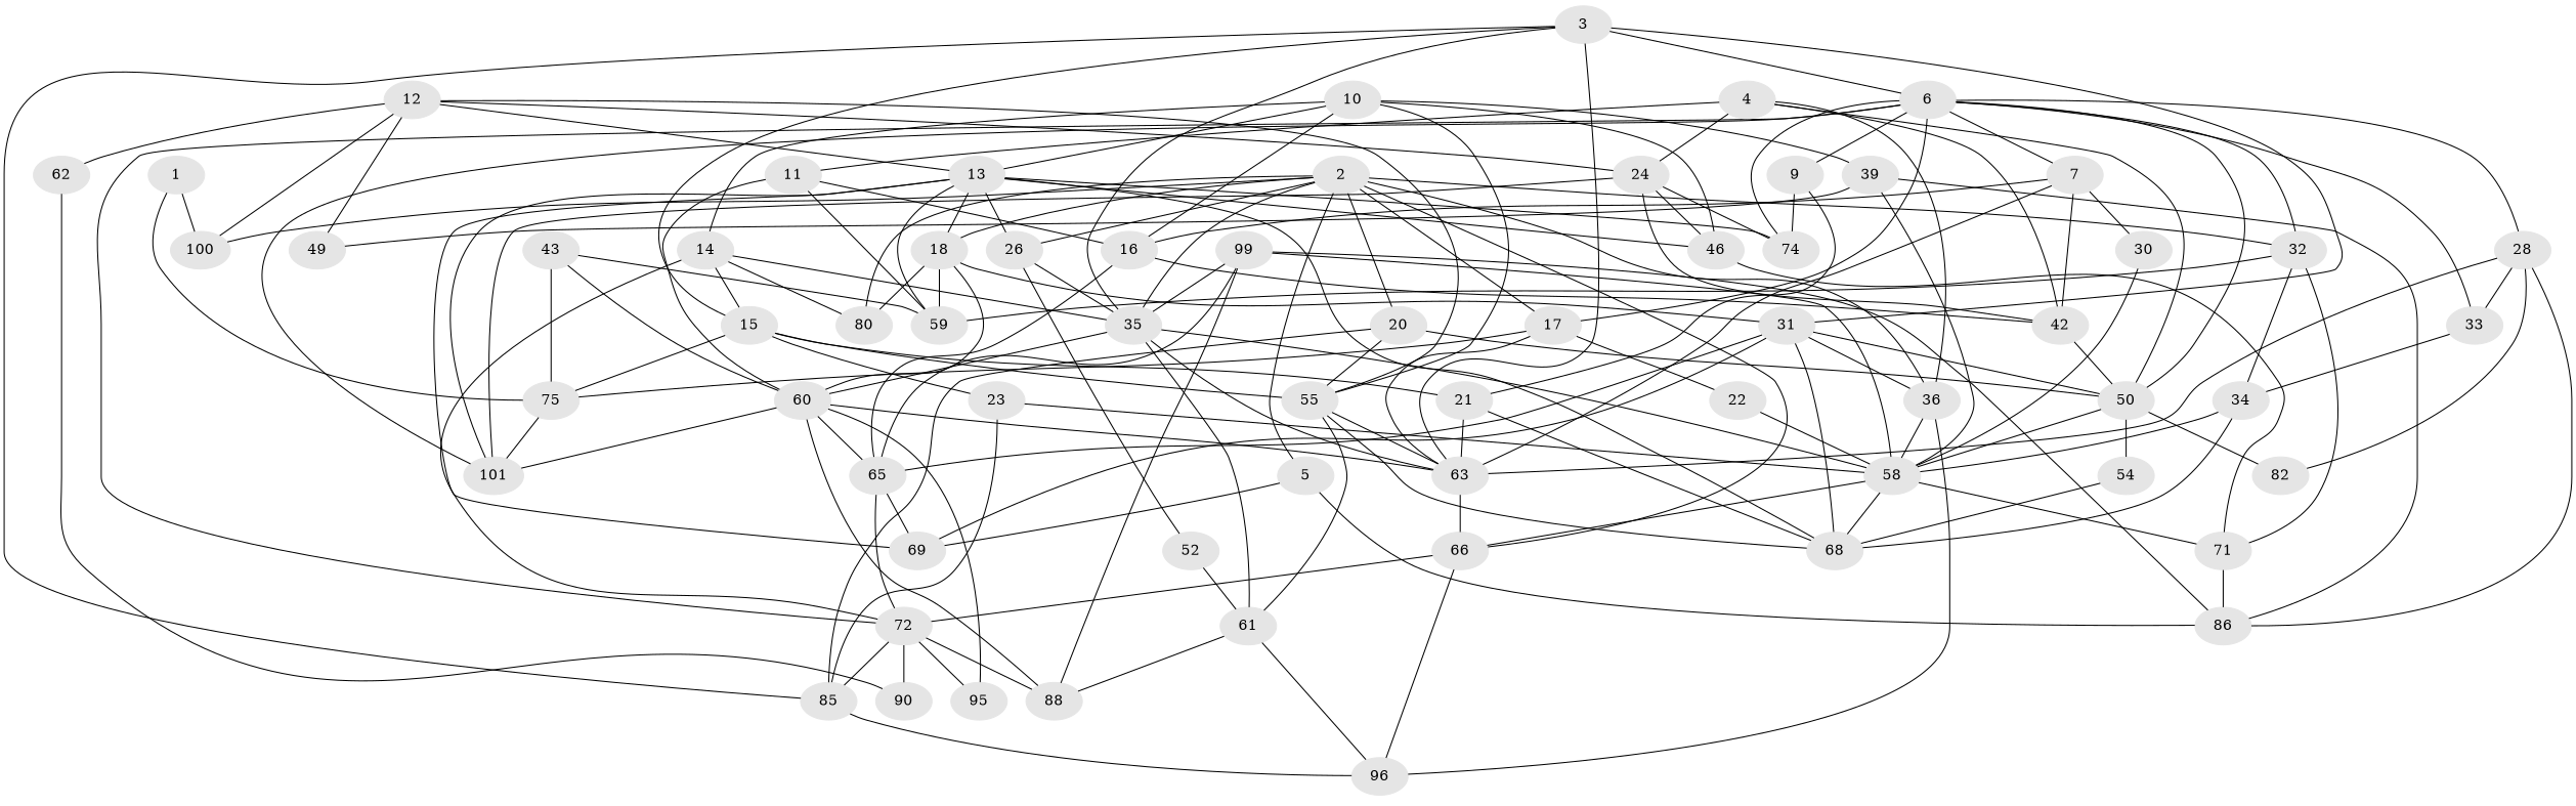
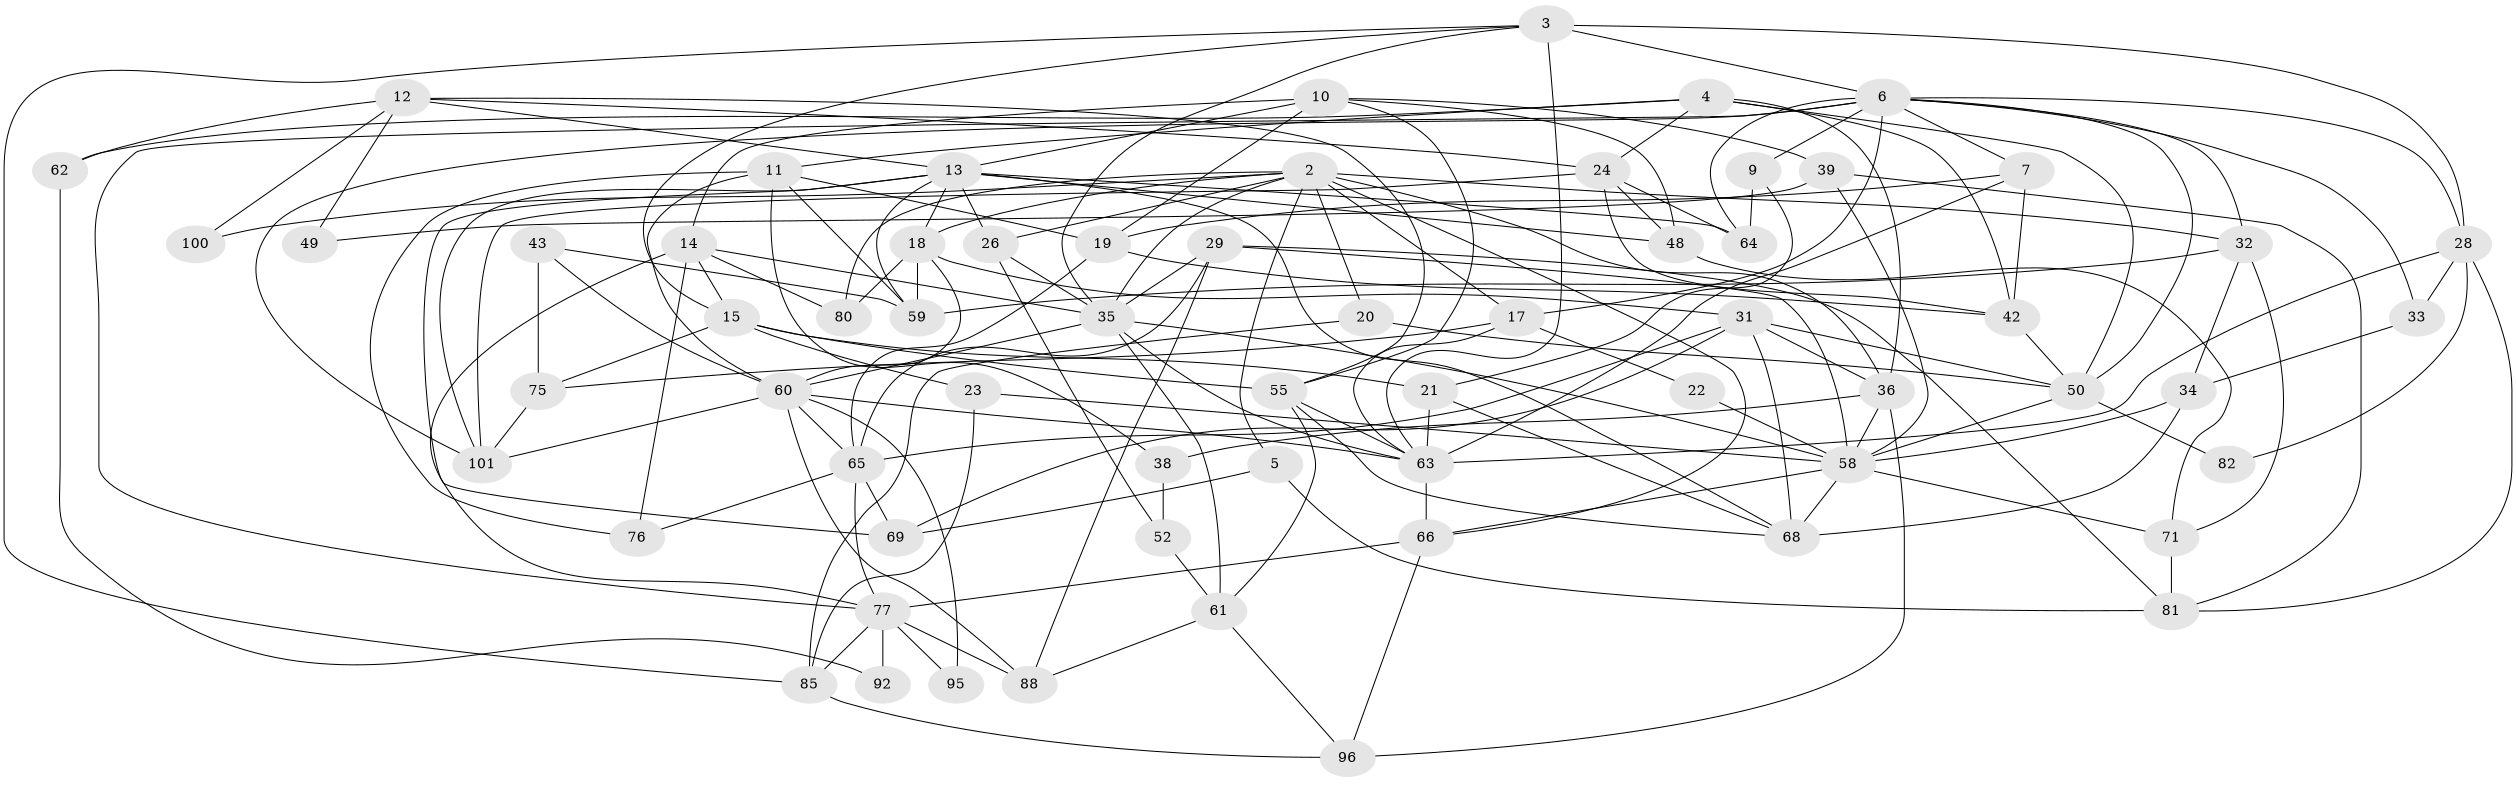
  graph {
    node [color=gray90 style=filled]
    75 [super="+103"]
    101
-   1
    100
    2 [super="+8"]
    5 [super="+92"]
    17 [super="+77"]
    18 [super="+91"]
    20 [super="+73"]
    26 [super="+41"]
    32 [super="+40"]
    35 [super="+57"]
    36 [super="+97"]
    66
    80
    69 [super="+102"]
-   81 [label=86]
+   81
    63 [super="+78"]
    22
    31 [super="+44"]
    59 [super="+93"]
    60 [super="+83"]
    85 [super="+105"]
    50 [super="+98"]
    55 [super="+94"]
    52
    34
    71
    58 [super="+86"]
    61 [super="+70"]
+   38
    96
-   72 [super="+89"]
+   72 [super="+89" label=77]
    3 [super="+84"]
    6 [super="+67"]
    15 [super="+104"]
    7 [super="+99"]
    9
    28 [super="+45"]
    33
-   64 [label=74]
+   64
    21
    23 [super="+47"]
    68 [super="+79"]
    65 [super="+106"]
    4 [super="+37"]
    11 [super="+27"]
    24 [super="+51"]
    42 [super="+56"]
    62
-   16 [super="+87"]
-   46
+   16 [super="+87" label=19]
+   76
+   46 [label=48]
    82
-   54
-   90
-   30
+   90 [label=92]
    88
    95
-   29 [super="+53" label=99]
+   29 [super="+53"]
    10 [super="+25"]
    13 [super="+19"]
    14 [super="+48"]
    39
    49
    12 [super="+74"]
    43
    75 -- 101
-   1 -- 75
-   1 -- 100
    2 -- 100
    2 -- 5
    2 -- 17
    2 -- 18
    2 -- 20
    2 -- 26
    2 -- 32
    2 -- 35
    2 -- 36
    2 -- 66
    2 -- 80
    5 -- 69
    5 -- 81
    17 -- 75
    17 -- 63
    17 -- 22
    18 -- 80
    18 -- 31
    18 -- 59
    18 -- 60
    20 -- 85
    20 -- 50
-   20 -- 55
    26 -- 35
    26 -- 52
    32 -- 59
    32 -- 34
    32 -- 71
    35 -- 63
    35 -- 60
    35 -- 58
    35 -- 61
    36 -- 58
+   36 -- 38
    36 -- 96
    66 -- 96
    66 -- 72
    63 -- 66
    22 -- 58
    31 -- 36
    31 -- 69
    31 -- 50
    31 -- 68
    31 -- 65
    60 -- 101
    60 -- 63
    60 -- 65
    60 -- 88
    60 -- 95
    85 -- 96
    50 -- 58
    50 -- 82
-   50 -- 54
    55 -- 63
    55 -- 61
    55 -- 68
    52 -- 61
    34 -- 58
    34 -- 68
    71 -- 81
    58 -- 66
    58 -- 71
    58 -- 68
    61 -- 96
    61 -- 88
+   38 -- 52
    72 -- 85
    72 -- 90 [weight=2]
    72 -- 88
    72 -- 95
    3 -- 35
    3 -- 63
-   3 -- 31
+   3 -- 28
    3 -- 85
    3 -- 6
    3 -- 15
    6 -- 101
    6 -- 17
    6 -- 32
    6 -- 50
    6 -- 72
    6 -- 7
    6 -- 9
    6 -- 28
    6 -- 33
    6 -- 64
    15 -- 75
    15 -- 55
    15 -- 21
    15 -- 23
    7 -- 63
    7 -- 42
    7 -- 16
-   7 -- 30 [weight=2]
    9 -- 64
    9 -- 21
    28 -- 81
    28 -- 63
    28 -- 33
    28 -- 82
    33 -- 34
    21 -- 63
    21 -- 68
    23 -- 85
    23 -- 58
    65 -- 69
    65 -- 72
+   65 -- 76
    4 -- 36
    4 -- 50
    4 -- 11
    4 -- 24
    4 -- 42
+   4 -- 62
    11 -- 59
    11 -- 60
+   11 -- 38
    11 -- 16
+   11 -- 76
    24 -- 101
    24 -- 64
    24 -- 42
    24 -- 46
    42 -- 50
    62 -- 90
    16 -- 65
    16 -- 42
    46 -- 71
-   54 -- 68
-   30 -- 58
    29 -- 35
    29 -- 81
    29 -- 58
    29 -- 65 [weight=2]
    29 -- 88
    10 -- 55
    10 -- 16
    10 -- 46
    10 -- 13
    10 -- 14
    10 -- 39
    13 -- 101
    13 -- 18
    13 -- 26
    13 -- 69
    13 -- 59
    13 -- 64
    13 -- 68
    13 -- 46
    14 -- 35
    14 -- 80
    14 -- 72
    14 -- 15
+   14 -- 76
    39 -- 81
    39 -- 58
    39 -- 49
    12 -- 100
    12 -- 55
    12 -- 24
    12 -- 62
    12 -- 13
    12 -- 49
    43 -- 75
    43 -- 59
    43 -- 60
  }
